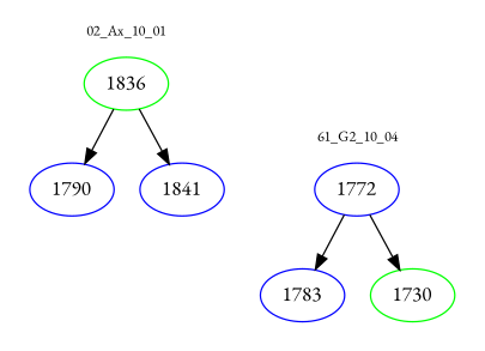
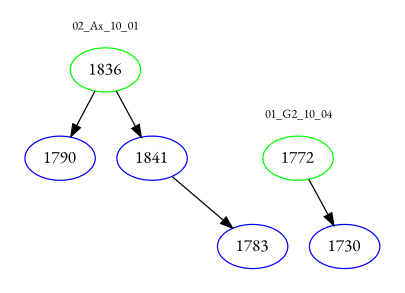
  digraph {
    fontname="EB Garamond"
    node [color=blue fontname="EB Garamond"]
    edge [color=black fontname="EB Garamond"]
    n1 [color=green label=1836]
    n2 [label=1790]
    n3 [label=1841]
-   n4 [label=1772]
-   n5 [color=green label=1730]
+   n4 [color=green label=1772]
+   n5 [label=1730]
    n6 [label=1783]
    subgraph cluster_1 {
      color=white
      fontsize=10
      label="02_Ax_10_01"
      n1
      n2
      n3
    }
    subgraph cluster_2 {
      color=white
      fontsize=10
-     label="61_G2_10_04"
+     label="01_G2_10_04"
      n4
      n5
      n6
    }
    n1 -> n2
    n1 -> n3
    n4 -> n5
-   n4 -> n6
+   n3 -> n6
  }
